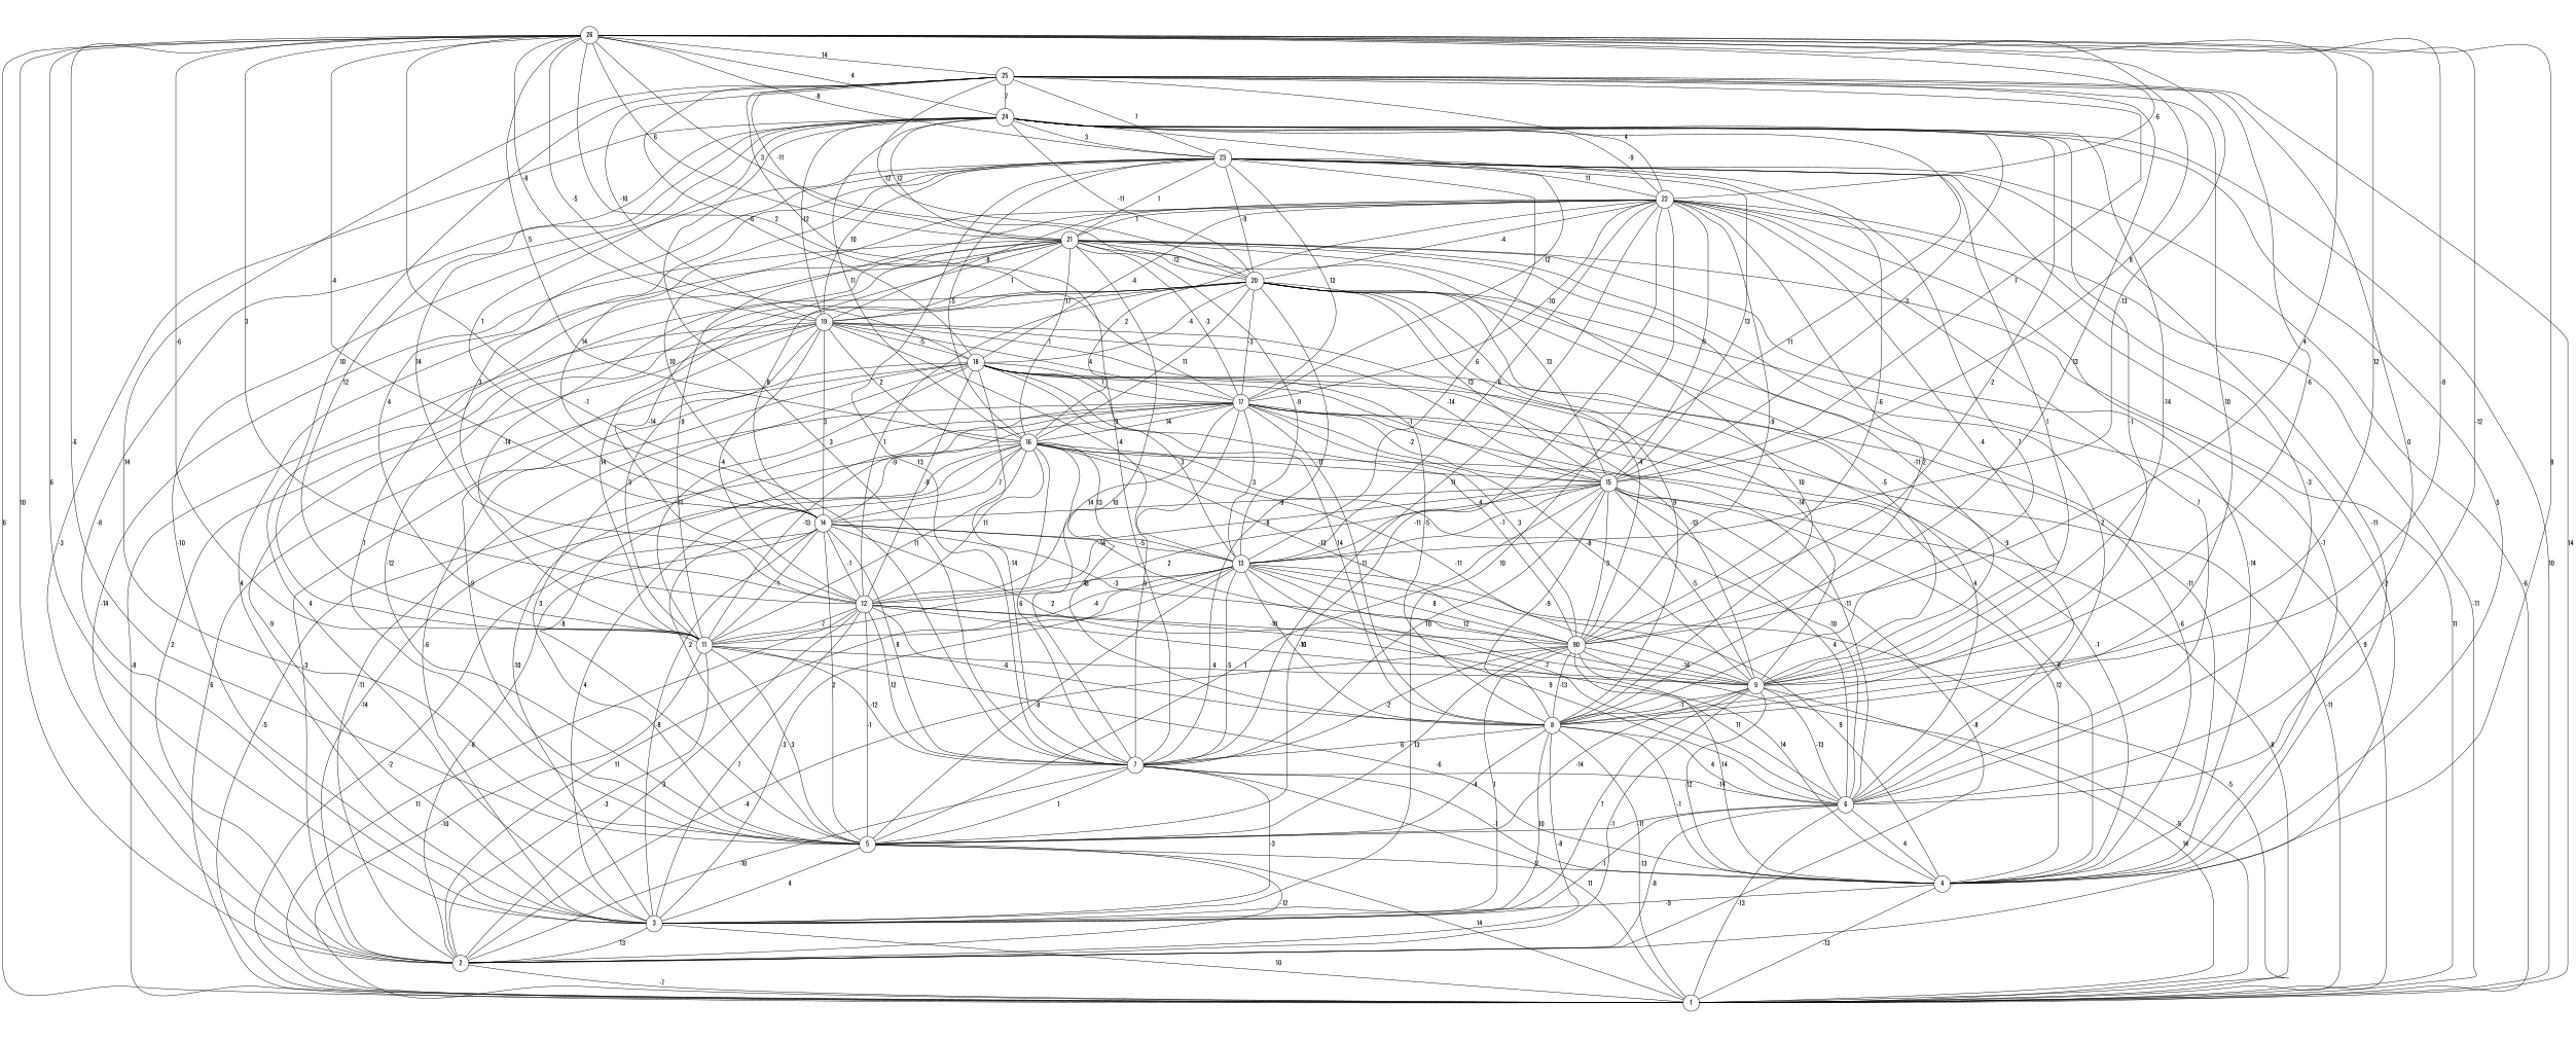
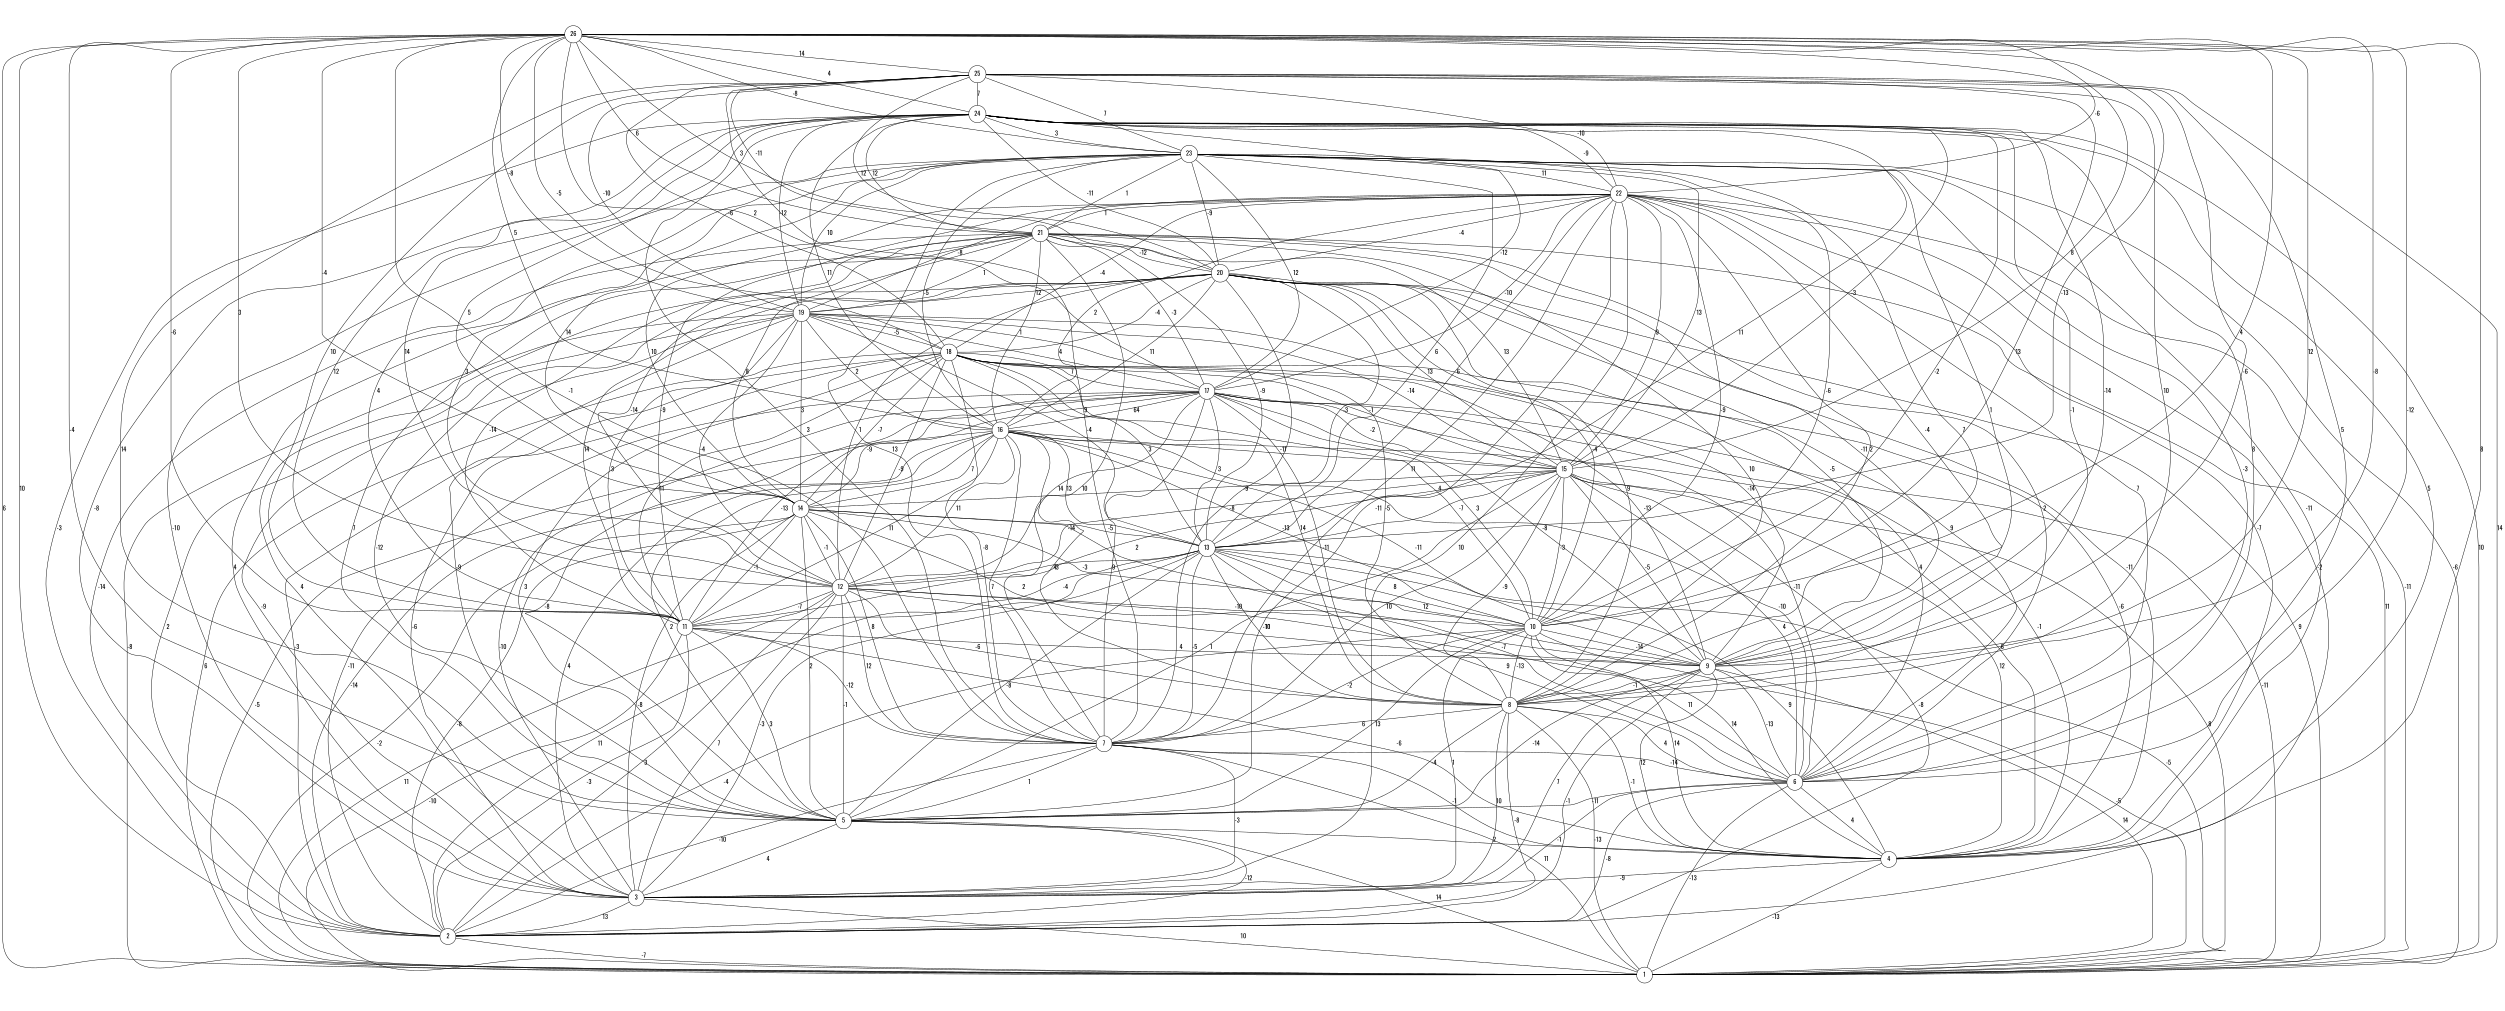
  graph {
    fontname=Oswald
    node [fontname=Oswald shape=circle]
    edge [fontname=Oswald]
    26
    1
    2
    3
    4
    5
    6
    7
    8
    9
-   10 [label=90]
+   10
    11
    12
    13
    14
    15
    16
    17
    18
    19
    20
    21
    22
    23
    24
    25
    26 -- 1 [label=6]
    26 -- 2 [label=10]
-   26 -- 3 [label=6]
    26 -- 4 [label=8]
-   26 -- 5 [label=-6]
+   26 -- 5 [label=-4]
    26 -- 6 [label=-12]
    26 -- 7 [label=-1]
    26 -- 8 [label=-8]
    26 -- 9 [label=12]
    26 -- 10 [label=4]
    26 -- 11 [label=-6]
    26 -- 12 [label=3]
    26 -- 13 [label=-13]
    26 -- 14 [label=-4]
    26 -- 15 [label=8]
    26 -- 16 [label=5]
    26 -- 17 [label=2]
    26 -- 18 [label=-5]
    26 -- 19 [label=-8]
    26 -- 20 [label=3]
    26 -- 21 [label=6]
    26 -- 22 [label=-6]
    26 -- 23 [label=-8]
    26 -- 24 [label=4]
    26 -- 25 [label=14]
    2 -- 1 [label=-7]
    3 -- 1 [label=10]
    3 -- 2 [label=13]
    4 -- 1 [label=-13]
    4 -- 3 [label=-9]
    5 -- 1 [label=14]
    5 -- 2 [label=-12]
    5 -- 3 [label=4]
    5 -- 4 [label=2]
    6 -- 1 [label=-13]
    6 -- 2 [label=-8]
    6 -- 3 [label=-1]
    6 -- 4 [label=4]
    6 -- 5 [label=-11]
    7 -- 1 [label=11]
    7 -- 2 [label=-10]
    7 -- 3 [label=-3]
    7 -- 4 [label=-1]
    7 -- 5 [label=1]
    7 -- 6 [label=-14]
    8 -- 1 [label=-13]
    8 -- 2 [label=-8]
    8 -- 3 [label=10]
    8 -- 4 [label=-1]
    8 -- 5 [label=-4]
    8 -- 6 [label=4]
    8 -- 7 [label=6]
    9 -- 1 [label=14]
    9 -- 2 [label=-1]
    9 -- 3 [label=7]
    9 -- 4 [label=12]
    9 -- 5 [label=-14]
    9 -- 6 [label=-13]
    9 -- 8 [label=-1]
    10 -- 1 [label=-5]
    10 -- 2 [label=-4]
    10 -- 3 [label=1]
    10 -- 4 [label=14]
    10 -- 5 [label=13]
    10 -- 6 [label=11]
    10 -- 7 [label=-2]
    10 -- 8 [label=-13]
    10 -- 9 [label=-14]
    11 -- 1 [label=-10]
    11 -- 2 [label=-3]
    11 -- 4 [label=-6]
    11 -- 5 [label=3]
    11 -- 7 [label=-12]
    11 -- 9 [label=4]
    12 -- 1 [label=11]
    12 -- 2 [label=3]
    12 -- 3 [label=7]
    12 -- 4 [label=14]
    12 -- 5 [label=-1]
    12 -- 7 [label=12]
    12 -- 8 [label=-6]
    12 -- 9 [label=11]
    12 -- 10 [label=-10]
    12 -- 11 [label=-7]
    13 -- 1 [label=-5]
    13 -- 2 [label=11]
    13 -- 3 [label=-3]
    13 -- 4 [label=9]
    13 -- 5 [label=-8]
    13 -- 6 [label=9]
    13 -- 7 [label=-5]
    13 -- 8 [label=-10]
    13 -- 9 [label=12]
    13 -- 10 [label=8]
    13 -- 11 [label=-4]
    13 -- 12 [label=3]
    14 -- 1 [label=-2]
    14 -- 2 [label=-8]
    14 -- 3 [label=-8]
    14 -- 5 [label=2]
    14 -- 6 [label=-7]
    14 -- 7 [label=8]
    14 -- 9 [label=2]
    14 -- 10 [label=-3]
    14 -- 11 [label=-1]
    14 -- 12 [label=-1]
    14 -- 13 [label=-5]
    15 -- 1 [label=8]
    15 -- 2 [label=-8]
    15 -- 4 [label=12]
    15 -- 5 [label=1]
    15 -- 6 [label=4]
    15 -- 7 [label=10]
    15 -- 8 [label=-9]
    15 -- 9 [label=-5]
    15 -- 10 [label=-3]
    15 -- 11 [label=2]
    15 -- 12 [label=-14]
    15 -- 13 [label=-7]
    15 -- 14 [label=-9]
    16 -- 1 [label=-5]
    16 -- 2 [label=-14]
    16 -- 3 [label=4]
    16 -- 4 [label=6]
    16 -- 5 [label=2]
    16 -- 6 [label=-10]
-   16 -- 7 [label=6]
+   16 -- 7 [label=7]
    16 -- 8 [label=4]
    16 -- 9 [label=-11]
    16 -- 10 [label=-13]
    16 -- 11 [label=11]
    16 -- 12 [label=11]
    16 -- 13 [label=13]
    16 -- 14 [label=7]
    16 -- 15 [label=-11]
    17 -- 1 [label=-11]
    17 -- 2 [label=-11]
    17 -- 3 [label=-10]
    17 -- 4 [label=-1]
    17 -- 5 [label=-8]
    17 -- 6 [label=-11]
    17 -- 7 [label=9]
    17 -- 8 [label=-11]
    17 -- 9 [label=-8]
    17 -- 10 [label=3]
    17 -- 11 [label=-13]
    17 -- 12 [label=14]
    17 -- 13 [label=3]
    17 -- 14 [label=-9]
    17 -- 15 [label=-2]
-   17 -- 16 [label=14]
+   17 -- 16 [label=64]
    18 -- 1 [label=6]
    18 -- 2 [label=-3]
    18 -- 3 [label=-6]
    18 -- 4 [label=-6]
    18 -- 5 [label=3]
    18 -- 6 [label=4]
-   18 -- 7 [label=-14]
+   18 -- 7 [label=-8]
    18 -- 8 [label=14]
    18 -- 9 [label=-13]
    18 -- 10 [label=4]
    18 -- 11 [label=-11]
    18 -- 12 [label=-9]
    18 -- 13 [label=3]
+   18 -- 14 [label=-7]
    18 -- 15 [label=-1]
    18 -- 17 [label=7]
    19 -- 1 [label=-8]
    19 -- 2 [label=2]
    19 -- 3 [label=-9]
    19 -- 5 [label=-9]
    19 -- 8 [label=-5]
    19 -- 9 [label=-14]
    19 -- 11 [label=3]
    19 -- 12 [label=-4]
    19 -- 13 [label=-4]
    19 -- 14 [label=3]
    19 -- 15 [label=-14]
    19 -- 16 [label=2]
    19 -- 17 [label=4]
    19 -- 18 [label=-5]
    20 -- 1 [label=9]
    20 -- 3 [label=4]
    20 -- 4 [label=-11]
    20 -- 5 [label=-12]
    20 -- 6 [label=9]
    20 -- 7 [label=-8]
    20 -- 8 [label=9]
    20 -- 9 [label=-5]
    20 -- 10 [label=-4]
    20 -- 11 [label=14]
    20 -- 12 [label=1]
    20 -- 15 [label=13]
    20 -- 16 [label=11]
-   20 -- 17 [label=-3]
+   20 -- 13 [label=-3]
    20 -- 18 [label=-4]
-   20 -- 19 [label=17]
+   20 -- 19 [label=12]
    21 -- 1 [label=11]
    21 -- 2 [label=-14]
    21 -- 3 [label=4]
-   21 -- 4 [label=-14]
    21 -- 5 [label=7]
    21 -- 6 [label=2]
    21 -- 7 [label=10]
    21 -- 8 [label=10]
    21 -- 9 [label=-11]
    21 -- 11 [label=-14]
    21 -- 12 [label=-14]
    21 -- 13 [label=-9]
    21 -- 14 [label=8]
    21 -- 15 [label=13]
    21 -- 16 [label=1]
    21 -- 17 [label=-3]
    21 -- 19 [label=1]
    21 -- 20 [label=-12]
    22 -- 1 [label=-11]
    22 -- 2 [label=-2]
    22 -- 3 [label=10]
    22 -- 4 [label=-7]
    22 -- 5 [label=-11]
    22 -- 6 [label=7]
    22 -- 7 [label=11]
    22 -- 8 [label=2]
    22 -- 9 [label=-4]
    22 -- 10 [label=-9]
    22 -- 11 [label=-9]
    22 -- 13 [label=6]
    22 -- 14 [label=10]
    22 -- 15 [label=9]
    22 -- 16 [label=2]
    22 -- 17 [label=-10]
    22 -- 18 [label=-4]
    22 -- 19 [label=-8]
    22 -- 20 [label=-4]
    22 -- 21 [label=1]
    23 -- 1 [label=-6]
    23 -- 3 [label=-10]
    23 -- 4 [label=-11]
    23 -- 6 [label=-3]
    23 -- 7 [label=13]
    23 -- 8 [label=7]
    23 -- 9 [label=1]
    23 -- 10 [label=-6]
    23 -- 11 [label=4]
    23 -- 12 [label=3]
    23 -- 13 [label=6]
    23 -- 14 [label=14]
    23 -- 15 [label=13]
    23 -- 16 [label=-5]
    23 -- 17 [label=12]
    23 -- 19 [label=10]
    23 -- 20 [label=-9]
    23 -- 21 [label=1]
    23 -- 22 [label=11]
    24 -- 1 [label=10]
    24 -- 2 [label=-3]
    24 -- 3 [label=-8]
    24 -- 4 [label=5]
+   24 -- 6 [label=8]
    24 -- 7 [label=3]
    24 -- 8 [label=-1]
    24 -- 9 [label=-14]
    24 -- 10 [label=-2]
    24 -- 11 [label=12]
    24 -- 12 [label=14]
    24 -- 13 [label=11]
-   24 -- 14 [label=1]
+   24 -- 14 [label=5]
    24 -- 15 [label=-3]
    24 -- 16 [label=11]
    24 -- 17 [label=-12]
    24 -- 19 [label=-12]
    24 -- 20 [label=-11]
    24 -- 21 [label=12]
    24 -- 22 [label=-9]
    24 -- 23 [label=3]
    25 -- 1 [label=14]
    25 -- 5 [label=14]
-   25 -- 6 [label=0]
+   25 -- 6 [label=5]
    25 -- 7 [label=9]
    25 -- 8 [label=10]
    25 -- 9 [label=-6]
    25 -- 10 [label=13]
    25 -- 11 [label=10]
-   25 -- 15 [label=7]
    25 -- 18 [label=-6]
    25 -- 19 [label=-10]
    25 -- 20 [label=12]
    25 -- 21 [label=-11]
-   25 -- 22 [label=4]
+   25 -- 22 [label=-10]
    25 -- 23 [label=7]
    25 -- 24 [label=7]
  }
